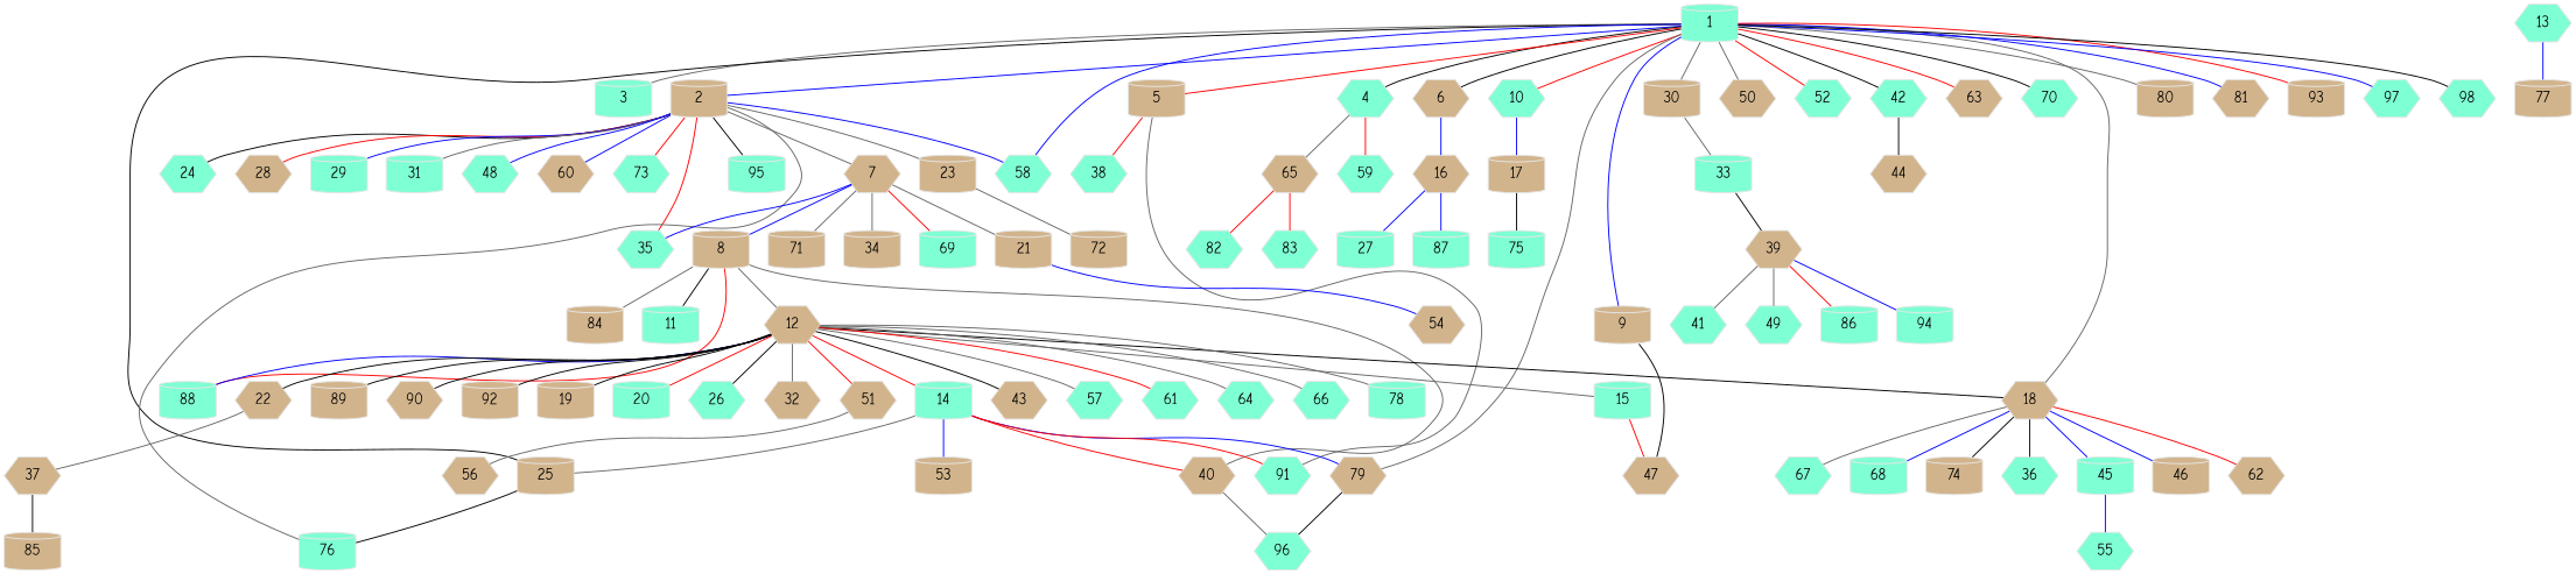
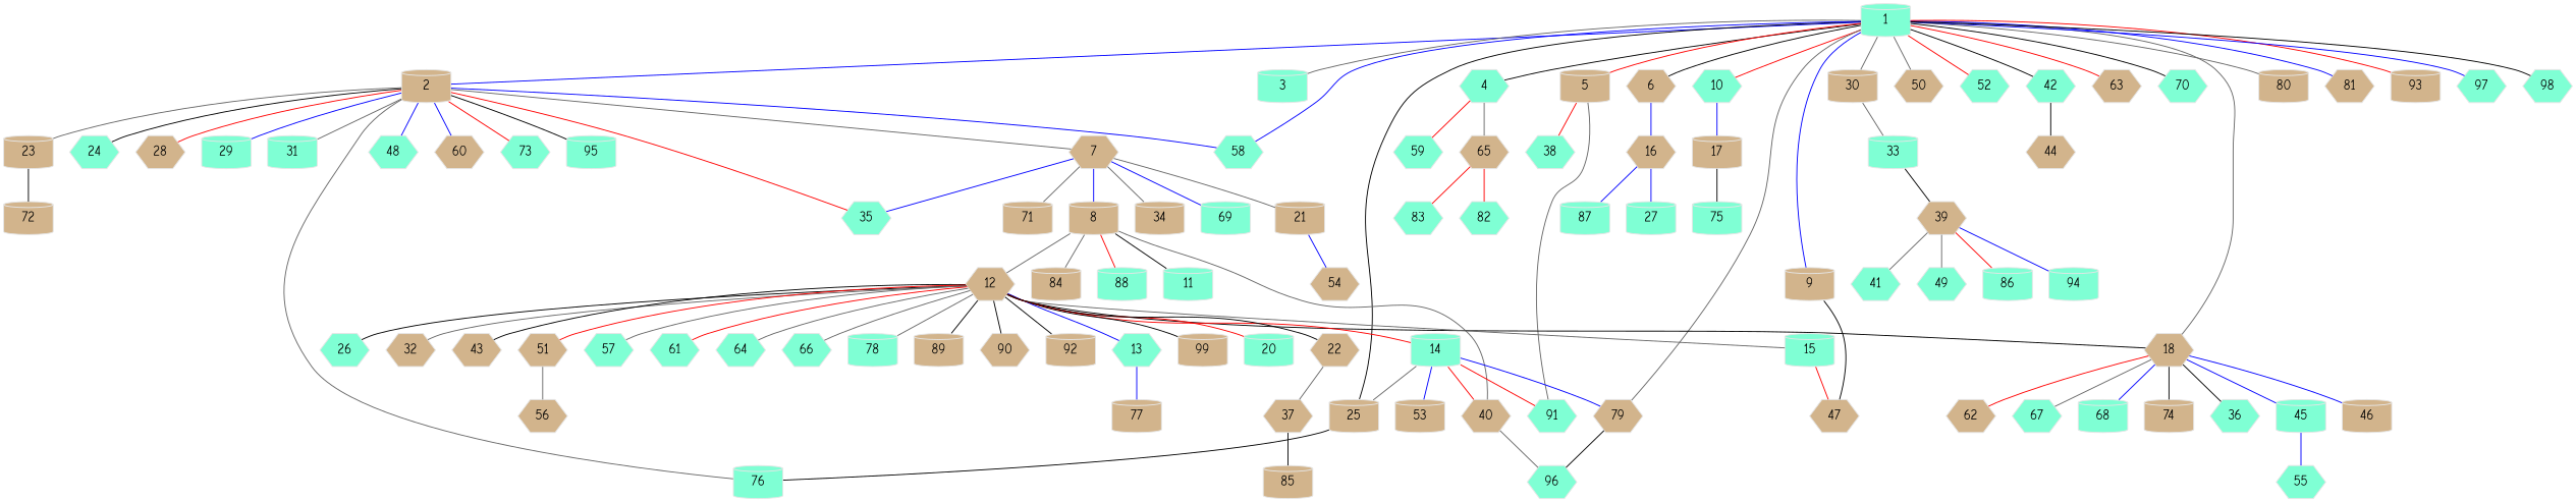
  graph {
    fontname="Comic Neue"
    node [color=gray90 fillcolor=aquamarine fontname="Comic Neue" shape=hexagon style=filled]
    edge [color=gray40 fontname="Comic Neue" weight=1.0]
    1 [shape=cylinder]
    2 [fillcolor=tan shape=cylinder]
    3 [shape=cylinder]
    4
    5 [fillcolor=tan shape=cylinder]
    6 [fillcolor=tan]
    9 [fillcolor=tan shape=cylinder]
    10
    18 [fillcolor=tan]
    25 [fillcolor=tan shape=cylinder]
    30 [fillcolor=tan shape=cylinder]
    42
    50 [fillcolor=tan]
    52
    58
    63 [fillcolor=tan]
    70
    79 [fillcolor=tan]
    80 [fillcolor=tan shape=cylinder]
    81 [fillcolor=tan]
    93 [fillcolor=tan shape=cylinder]
    97
    98
    7 [fillcolor=tan]
    23 [fillcolor=tan shape=cylinder]
    24
    28 [fillcolor=tan]
    29 [shape=cylinder]
    31 [shape=cylinder]
    35
    48
    60 [fillcolor=tan]
    73
    76 [shape=cylinder]
    95 [shape=cylinder]
    59
    65 [fillcolor=tan]
    38
    91
    16 [fillcolor=tan]
    47 [fillcolor=tan]
    17 [fillcolor=tan shape=cylinder]
    27 [shape=cylinder]
    87 [shape=cylinder]
    36
    45 [shape=cylinder]
    46 [fillcolor=tan shape=cylinder]
    62 [fillcolor=tan]
    67
    68 [shape=cylinder]
    74 [fillcolor=tan shape=cylinder]
    33 [shape=cylinder]
    44 [fillcolor=tan]
    96
    8 [fillcolor=tan shape=cylinder]
    21 [fillcolor=tan shape=cylinder]
    34 [fillcolor=tan shape=cylinder]
    69 [shape=cylinder]
    71 [fillcolor=tan shape=cylinder]
    72 [fillcolor=tan shape=cylinder]
    82
    83
    11 [shape=cylinder]
    12 [fillcolor=tan]
    40 [fillcolor=tan]
    84 [fillcolor=tan shape=cylinder]
    88 [shape=cylinder]
    54 [fillcolor=tan]
    13
    14 [shape=cylinder]
    15 [shape=cylinder]
-   19 [fillcolor=tan shape=cylinder]
+   19 [fillcolor=tan shape=cylinder label=99]
    20 [shape=cylinder]
    22 [fillcolor=tan]
    26
    32 [fillcolor=tan]
    43 [fillcolor=tan]
    51 [fillcolor=tan]
    57
    61
    64
    66
    78 [shape=cylinder]
    89 [fillcolor=tan shape=cylinder]
    90 [fillcolor=tan]
    92 [fillcolor=tan shape=cylinder]
    75 [shape=cylinder]
    77 [fillcolor=tan shape=cylinder]
    53 [fillcolor=tan shape=cylinder]
    37 [fillcolor=tan]
    56 [fillcolor=tan]
    55
    85 [fillcolor=tan shape=cylinder]
    39 [fillcolor=tan]
    41
    49
    86 [shape=cylinder]
    94 [shape=cylinder]
    1 -- 2 [color=blue]
    1 -- 3
    1 -- 4 [color=black]
    1 -- 5 [color=red]
    1 -- 6 [color=black]
    1 -- 9 [color=blue]
    1 -- 10 [color=red]
    1 -- 18
    1 -- 25 [color=black]
    1 -- 30
    1 -- 42 [color=black]
    1 -- 50
    1 -- 52 [color=red]
    1 -- 58 [color=blue]
    1 -- 63 [color=red]
    1 -- 70 [color=black]
    1 -- 79
    1 -- 80
    1 -- 81 [color=blue]
    1 -- 93 [color=red]
    1 -- 97 [color=blue]
    1 -- 98 [color=black]
    2 -- 58 [color=blue]
    2 -- 7
    2 -- 23
    2 -- 24 [color=black]
    2 -- 28 [color=red]
    2 -- 29 [color=blue]
    2 -- 31
    2 -- 35 [color=red]
    2 -- 48 [color=blue]
    2 -- 60 [color=blue]
    2 -- 73 [color=red]
    2 -- 76
    2 -- 95 [color=black]
    4 -- 59 [color=red]
    4 -- 65
    5 -- 38 [color=red]
    5 -- 91
    6 -- 16 [color=blue]
    9 -- 47 [color=black]
    10 -- 17 [color=blue]
    18 -- 36 [color=black]
    18 -- 45 [color=blue]
    18 -- 46 [color=blue]
    18 -- 62 [color=red]
    18 -- 67
    18 -- 68 [color=blue]
    18 -- 74 [color=black]
    25 -- 76 [color=black]
    30 -- 33
    42 -- 44 [color=black]
    79 -- 96 [color=black]
    7 -- 35 [color=blue]
    7 -- 8 [color=blue]
    7 -- 21
    7 -- 34
-   7 -- 69 [color=red]
+   7 -- 69 [color=blue]
    7 -- 71
-   23 -- 72
+   23 -- 72 [color=black]
    65 -- 82 [color=red]
    65 -- 83 [color=red]
    16 -- 27 [color=blue]
    16 -- 87 [color=blue]
    17 -- 75 [color=black]
    45 -- 55 [color=blue]
    33 -- 39 [color=black]
    8 -- 11 [color=black]
    8 -- 12
    8 -- 40
    8 -- 84
    8 -- 88 [color=red]
    21 -- 54 [color=blue]
    12 -- 18 [color=black]
-   12 -- 88 [color=blue weight=2.0]
+   12 -- 13 [color=blue weight=2.0]
    12 -- 14 [color=red]
    12 -- 15
    12 -- 19 [color=black]
    12 -- 20 [color=red]
    12 -- 22 [color=black]
    12 -- 26 [color=black]
    12 -- 32
    12 -- 43 [color=black]
    12 -- 51 [color=red]
    12 -- 57
    12 -- 61 [color=red]
    12 -- 64
    12 -- 66
    12 -- 78
    12 -- 89 [color=black]
    12 -- 90 [color=black]
    12 -- 92 [color=black]
    40 -- 96
    13 -- 77 [color=blue]
    14 -- 25
    14 -- 79 [color=blue]
    14 -- 91 [color=red]
    14 -- 40 [color=red]
    14 -- 53 [color=blue]
    15 -- 47 [color=red]
    22 -- 37
    51 -- 56
    37 -- 85 [color=black]
    39 -- 41
    39 -- 49
    39 -- 86 [color=red]
    39 -- 94 [color=blue]
  }
